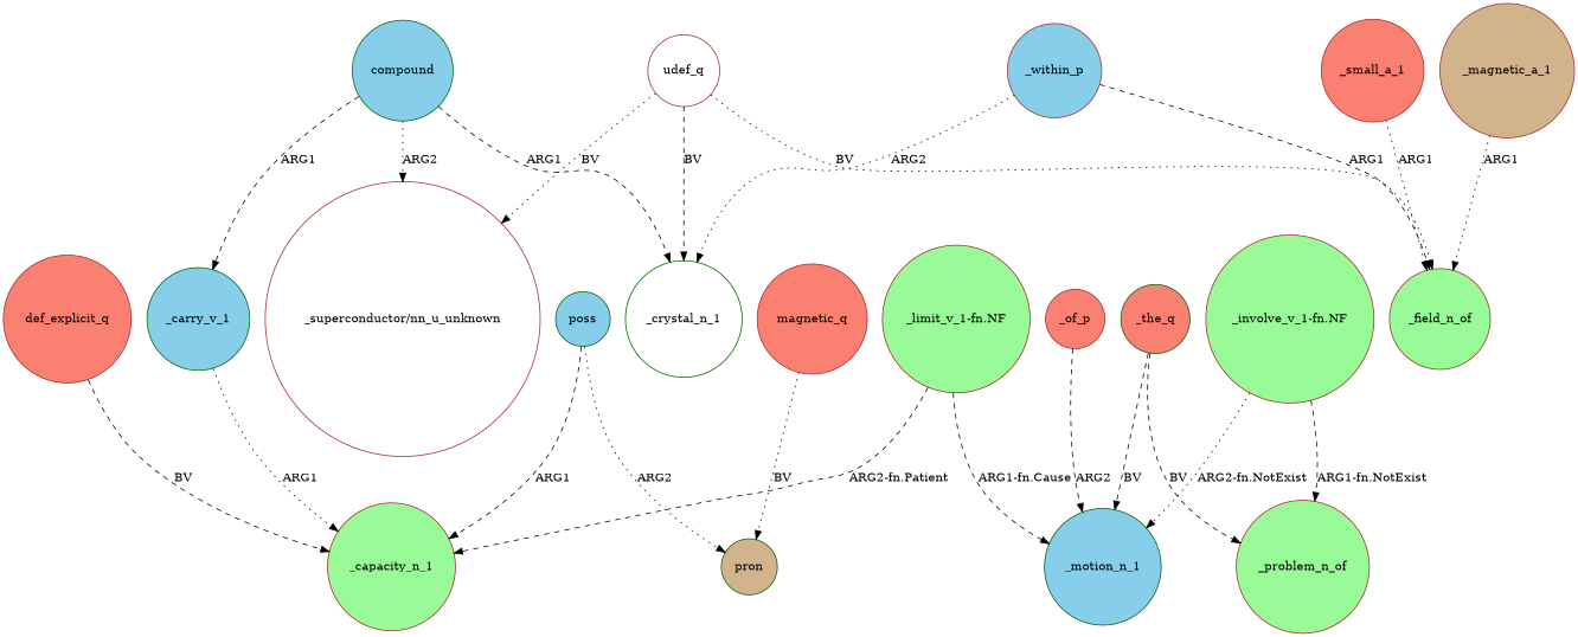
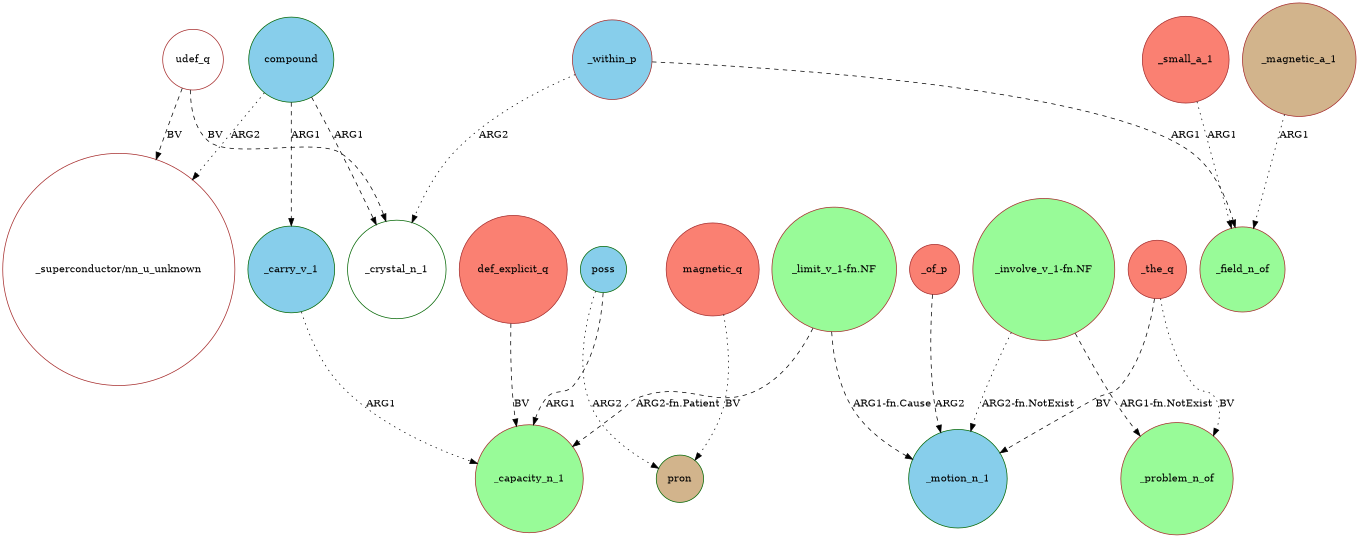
  digraph {
    node [color=brown fillcolor=palegreen shape=circle style=filled]
    edge [style=dashed]
    udef_q [fillcolor=white]
    _crystal_n_1 [color=darkgreen fillcolor=white]
    _field_n_of
    "_superconductor/nn_u_unknown" [fillcolor=white]
    compound [color=darkgreen fillcolor=skyblue]
    _carry_v_1 [color=darkgreen fillcolor=skyblue]
    _capacity_n_1
    poss [color=darkgreen fillcolor=skyblue]
    pron [color=darkgreen fillcolor=tan]
    _of_p [fillcolor=salmon]
    _motion_n_1 [color=darkgreen fillcolor=skyblue]
-   _the_q [color=darkgreen fillcolor=salmon]
+   _the_q [fillcolor=salmon]
    _problem_n_of
    "_involve_v_1-fn.NF"
    _small_a_1 [fillcolor=salmon]
    n16 [fillcolor=salmon label=magnetic_q]
    _magnetic_a_1 [fillcolor=tan]
    _within_p [fillcolor=skyblue]
    "_limit_v_1-fn.NF"
    def_explicit_q [fillcolor=salmon]
    udef_q -> _crystal_n_1 [label=BV]
-   udef_q -> _field_n_of [label=BV style=dotted]
-   udef_q -> "_superconductor/nn_u_unknown" [label=BV style=dotted]
+   udef_q -> "_superconductor/nn_u_unknown" [label=BV]
    compound -> _crystal_n_1 [label=ARG1]
    compound -> "_superconductor/nn_u_unknown" [label=ARG2 style=dotted]
    compound -> _carry_v_1 [label=ARG1]
    _carry_v_1 -> _capacity_n_1 [label=ARG1 style=dotted]
    poss -> _capacity_n_1 [label=ARG1]
    poss -> pron [label=ARG2 style=dotted]
    _of_p -> _motion_n_1 [label=ARG2]
    _the_q -> _motion_n_1 [label=BV]
-   _the_q -> _problem_n_of [label=BV]
+   _the_q -> _problem_n_of [label=BV style=dotted]
    "_involve_v_1-fn.NF" -> _motion_n_1 [label="ARG2-fn.NotExist" style=dotted]
    "_involve_v_1-fn.NF" -> _problem_n_of [label="ARG1-fn.NotExist"]
    _small_a_1 -> _field_n_of [label=ARG1 style=dotted]
    n16 -> pron [label=BV style=dotted]
    _magnetic_a_1 -> _field_n_of [label=ARG1 style=dotted]
    _within_p -> _crystal_n_1 [label=ARG2 style=dotted]
    _within_p -> _field_n_of [label=ARG1]
    "_limit_v_1-fn.NF" -> _capacity_n_1 [label="ARG2-fn.Patient"]
    "_limit_v_1-fn.NF" -> _motion_n_1 [label="ARG1-fn.Cause"]
    def_explicit_q -> _capacity_n_1 [label=BV]
  }
